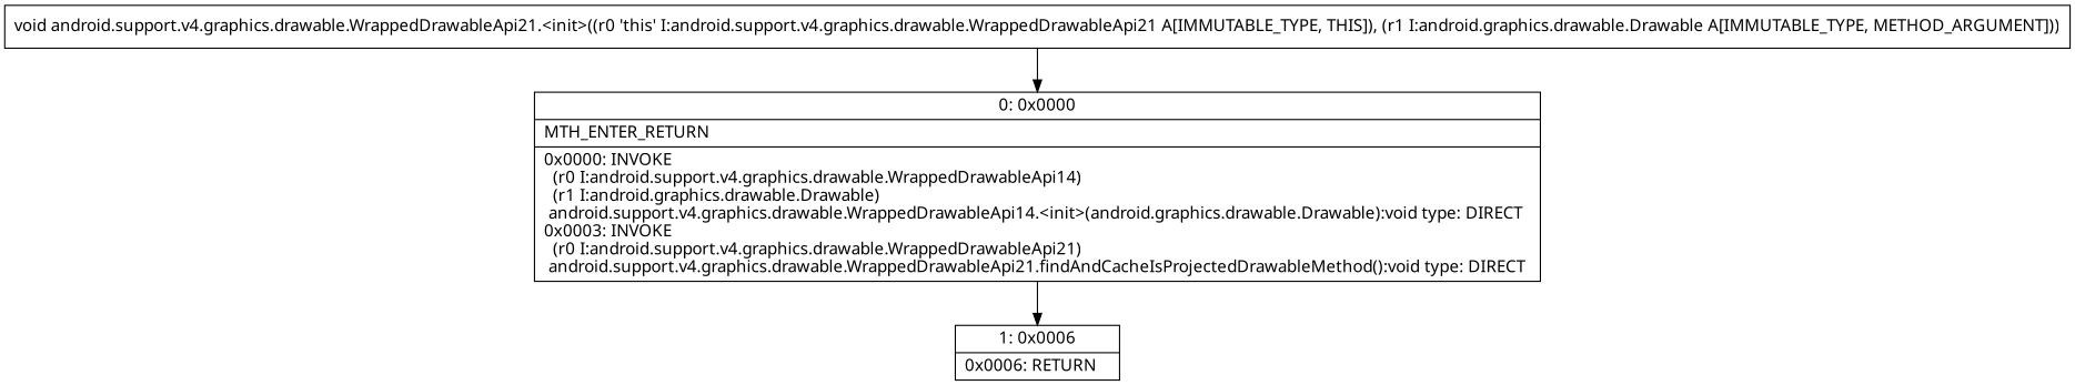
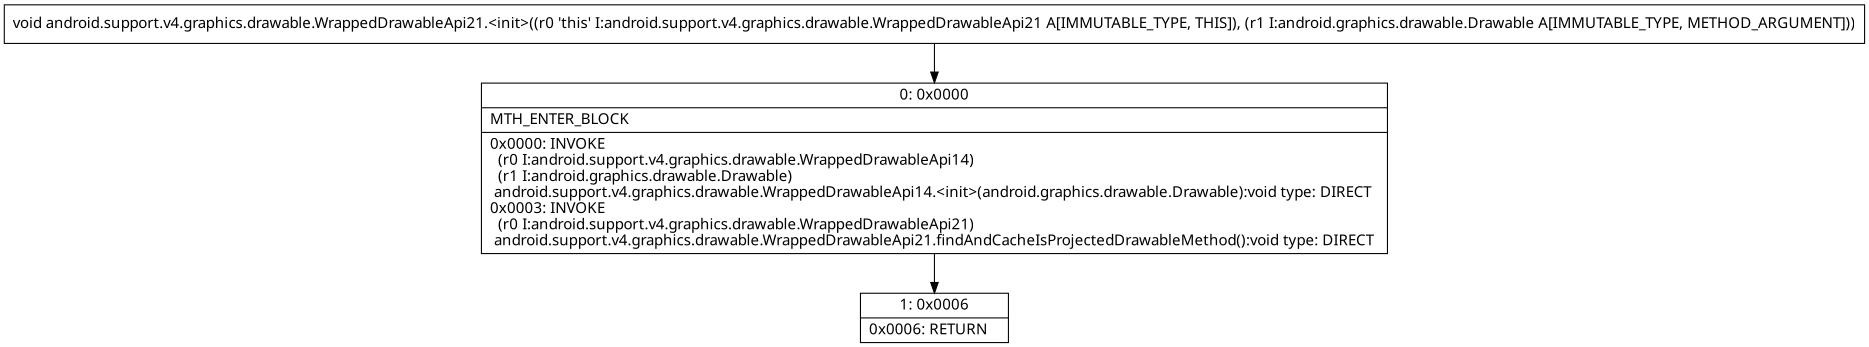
  digraph {
    fontname="Noto Sans"
    node [shape=record fontname="Noto Sans"]
    edge [fontname="Noto Sans"]
-   n1 [label="{0\:\ 0x0000|MTH_ENTER_RETURN\l|0x0000: INVOKE  \l  (r0 I:android.support.v4.graphics.drawable.WrappedDrawableApi14)\l  (r1 I:android.graphics.drawable.Drawable)\l android.support.v4.graphics.drawable.WrappedDrawableApi14.\<init\>(android.graphics.drawable.Drawable):void type: DIRECT \l0x0003: INVOKE  \l  (r0 I:android.support.v4.graphics.drawable.WrappedDrawableApi21)\l android.support.v4.graphics.drawable.WrappedDrawableApi21.findAndCacheIsProjectedDrawableMethod():void type: DIRECT \l}"]
+   n1 [label="{0\:\ 0x0000|MTH_ENTER_BLOCK\l|0x0000: INVOKE  \l  (r0 I:android.support.v4.graphics.drawable.WrappedDrawableApi14)\l  (r1 I:android.graphics.drawable.Drawable)\l android.support.v4.graphics.drawable.WrappedDrawableApi14.\<init\>(android.graphics.drawable.Drawable):void type: DIRECT \l0x0003: INVOKE  \l  (r0 I:android.support.v4.graphics.drawable.WrappedDrawableApi21)\l android.support.v4.graphics.drawable.WrappedDrawableApi21.findAndCacheIsProjectedDrawableMethod():void type: DIRECT \l}"]
    n2 [label="{1\:\ 0x0006|0x0006: RETURN   \l}"]
    n3 [label="{void android.support.v4.graphics.drawable.WrappedDrawableApi21.\<init\>((r0 'this' I:android.support.v4.graphics.drawable.WrappedDrawableApi21 A[IMMUTABLE_TYPE, THIS]), (r1 I:android.graphics.drawable.Drawable A[IMMUTABLE_TYPE, METHOD_ARGUMENT])) }"]
    n1 -> n2
    n3 -> n1
  }
